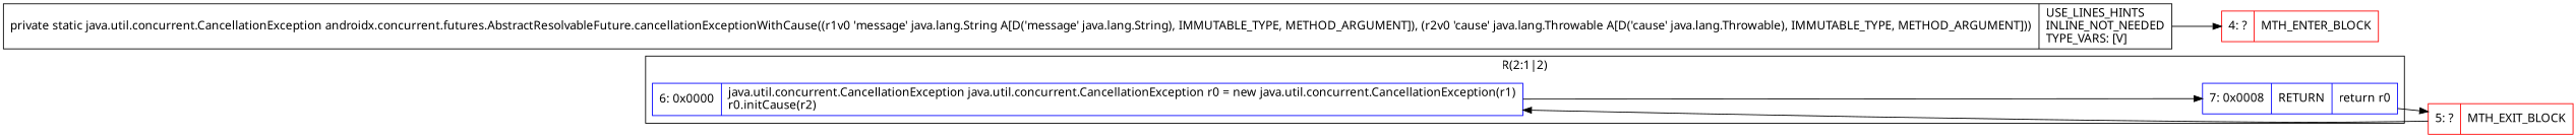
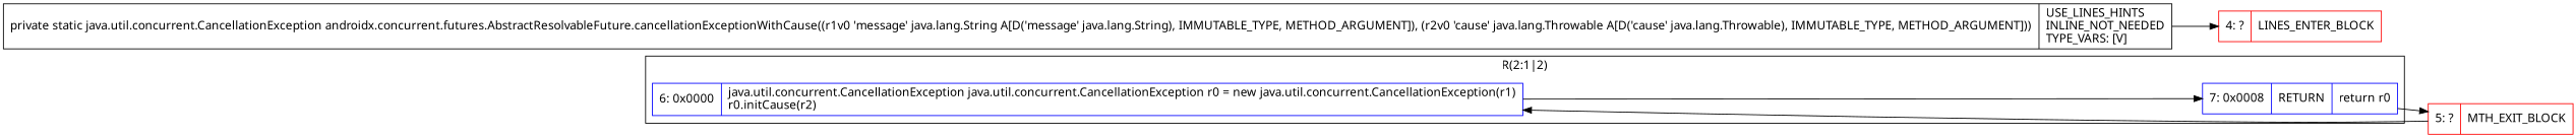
  digraph {
    fontname="Noto Sans"
    rankdir=LR
    node [color=blue fontname="Noto Sans" shape=record]
    edge [fontname="Noto Sans"]
    n1 [label="{6\:\ 0x0000|java.util.concurrent.CancellationException java.util.concurrent.CancellationException r0 = new java.util.concurrent.CancellationException(r1)\lr0.initCause(r2)\l}"]
    n2 [label="{7\:\ 0x0008|RETURN\l|return r0\l}"]
    n3 [color=red label="{5\:\ ?|MTH_EXIT_BLOCK\l}"]
-   n4 [color=red label="{4\:\ ?|MTH_ENTER_BLOCK\l}"]
+   n4 [color=red label="{4\:\ ?|LINES_ENTER_BLOCK\l}"]
    n5 [label="{private static java.util.concurrent.CancellationException androidx.concurrent.futures.AbstractResolvableFuture.cancellationExceptionWithCause((r1v0 'message' java.lang.String A[D('message' java.lang.String), IMMUTABLE_TYPE, METHOD_ARGUMENT]), (r2v0 'cause' java.lang.Throwable A[D('cause' java.lang.Throwable), IMMUTABLE_TYPE, METHOD_ARGUMENT]))  | USE_LINES_HINTS\lINLINE_NOT_NEEDED\lTYPE_VARS: [V]\l}" color=""]
    subgraph cluster_1 {
      label="R(2:1|2)"
      n1
      n2
    }
    n1 -> n2
    n2 -> n3
    n3 -> n1
    n5 -> n4
  }
